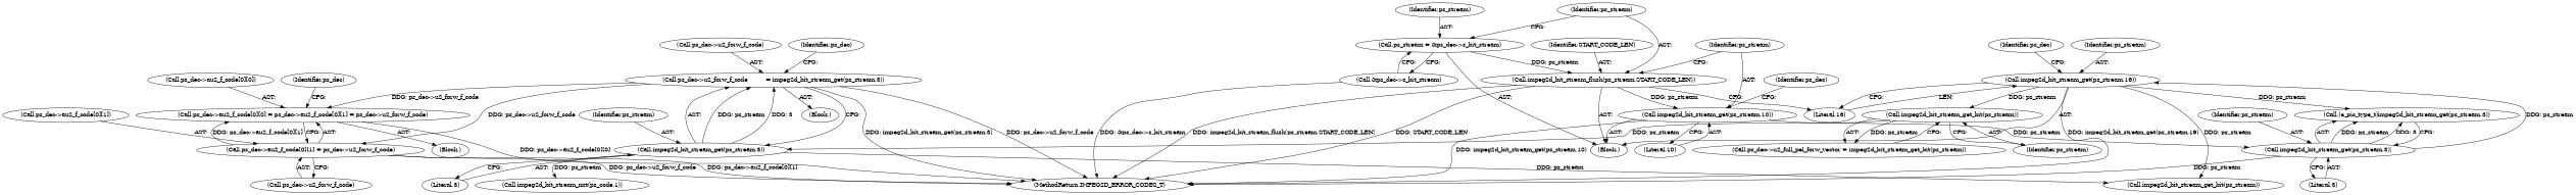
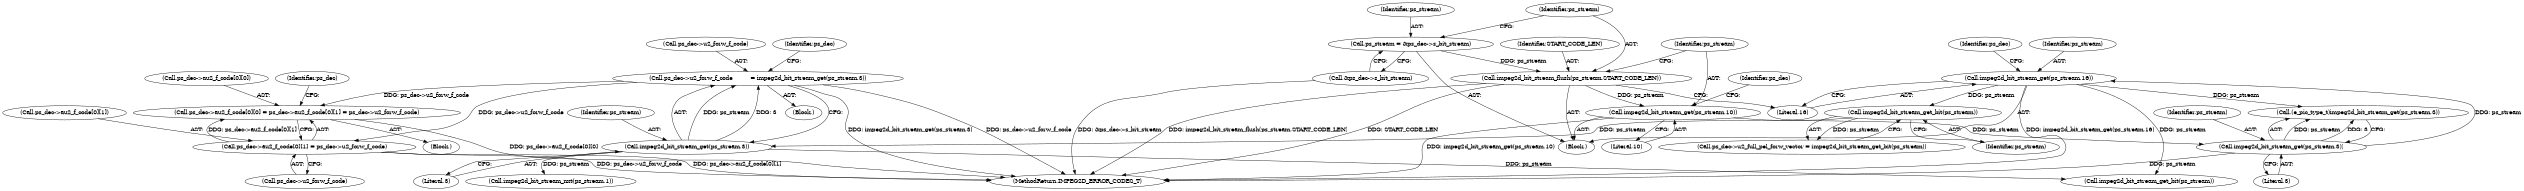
  digraph {
    n1 [label="(Call,ps_dec->au2_f_code[0][0] = ps_dec->au2_f_code[0][1] = ps_dec->u2_forw_f_code)"]
    n2 [label="(Call,ps_dec->au2_f_code[0][1] = ps_dec->u2_forw_f_code)"]
    n3 [label="(MethodReturn,IMPEG2D_ERROR_CODES_T)"]
    n4 [label="(Block,)"]
    n5 [label="(Call,ps_dec->u2_forw_f_code)"]
    n6 [label="(Call,ps_dec->u2_forw_f_code          = impeg2d_bit_stream_get(ps_stream,3))"]
    n7 [label="(Call,impeg2d_bit_stream_get(ps_stream,3))"]
    n8 [label="(Block,)"]
-   n9 [label="(Call,impeg2d_bit_stream_nxt(ps_code,1))"]
+   n9 [label="(Call,impeg2d_bit_stream_nxt(ps_stream,1))"]
    n10 [label="(Call,impeg2d_bit_stream_get_bit(ps_stream))"]
    n11 [label="(Literal,3)"]
    n12 [label="(Call,impeg2d_bit_stream_get_bit(ps_stream))"]
    n13 [label="(Identifier,ps_stream)"]
    n14 [label="(Call,ps_dec->u2_full_pel_forw_vector = impeg2d_bit_stream_get_bit(ps_stream))"]
    n15 [label="(Call,impeg2d_bit_stream_get(ps_stream,16))"]
    n16 [label="(Block,)"]
    n17 [label="(Literal,16)"]
    n18 [label="(Call,(e_pic_type_t)impeg2d_bit_stream_get(ps_stream,3))"]
    n19 [label="(Call,impeg2d_bit_stream_get(ps_stream,3))"]
    n20 [label="(Literal,3)"]
    n21 [label="(Call,impeg2d_bit_stream_get(ps_stream,10))"]
    n22 [label="(Literal,10)"]
    n23 [label="(Call,impeg2d_bit_stream_flush(ps_stream,START_CODE_LEN))"]
    n24 [label="(Identifier,START_CODE_LEN)"]
    n25 [label="(Call,ps_stream = &ps_dec->s_bit_stream)"]
    n26 [label="(Call,&ps_dec->s_bit_stream)"]
    n27 [label="(Identifier,ps_stream)"]
    n28 [label="(Identifier,ps_dec)"]
    n29 [label="(Identifier,ps_dec)"]
    n30 [label="(Call,ps_dec->au2_f_code[0][0])"]
    n31 [label="(Identifier,ps_stream)"]
    n32 [label="(Identifier,ps_dec)"]
    n33 [label="(Call,ps_dec->u2_forw_f_code)"]
    n34 [label="(Identifier,ps_stream)"]
    n35 [label="(Identifier,ps_stream)"]
    n36 [label="(Identifier,ps_stream)"]
    n37 [label="(Call,ps_dec->au2_f_code[0][1])"]
    n38 [label="(Identifier,ps_stream)"]
    n39 [label="(Identifier,ps_dec)"]
    n1 -> n2 [label="CFG: "]
    n1 -> n3 [label="DDG: ps_dec->au2_f_code[0][0]"]
    n1 -> n4 [label="AST: "]
    n2 -> n1 [label="AST: "]
    n2 -> n1 [label="DDG: ps_dec->au2_f_code[0][1]"]
    n2 -> n3 [label="DDG: ps_dec->au2_f_code[0][1]"]
    n2 -> n3 [label="DDG: ps_dec->u2_forw_f_code"]
    n2 -> n5 [label="CFG: "]
    n5 -> n2 [label="AST: "]
    n6 -> n1 [label="DDG: ps_dec->u2_forw_f_code"]
    n6 -> n2 [label="DDG: ps_dec->u2_forw_f_code"]
    n6 -> n3 [label="DDG: ps_dec->u2_forw_f_code"]
    n6 -> n3 [label="DDG: impeg2d_bit_stream_get(ps_stream,3)"]
    n6 -> n7 [label="CFG: "]
    n6 -> n8 [label="AST: "]
    n7 -> n6 [label="AST: "]
    n7 -> n6 [label="DDG: ps_stream"]
    n7 -> n6 [label="DDG: 3"]
    n7 -> n9 [label="DDG: ps_stream"]
    n7 -> n10 [label="DDG: ps_stream"]
    n7 -> n11 [label="CFG: "]
    n11 -> n7 [label="AST: "]
    n12 -> n7 [label="DDG: ps_stream"]
    n12 -> n13 [label="CFG: "]
    n12 -> n14 [label="AST: "]
    n12 -> n14 [label="DDG: ps_stream"]
    n13 -> n12 [label="AST: "]
    n14 -> n12 [label="CFG: "]
    n15 -> n3 [label="DDG: impeg2d_bit_stream_get(ps_stream,16)"]
    n15 -> n10 [label="DDG: ps_stream"]
    n15 -> n12 [label="DDG: ps_stream"]
    n15 -> n16 [label="AST: "]
    n15 -> n17 [label="CFG: "]
    n15 -> n18 [label="DDG: ps_stream"]
-   n17 -> n15 [label="LEN: "]
+   n17 -> n15 [label="AST: "]
    n18 -> n19 [label="CFG: "]
    n19 -> n3 [label="DDG: ps_stream"]
    n19 -> n15 [label="DDG: ps_stream"]
    n19 -> n18 [label="AST: "]
    n19 -> n18 [label="DDG: ps_stream"]
    n19 -> n18 [label="DDG: 3"]
    n19 -> n20 [label="CFG: "]
    n20 -> n19 [label="AST: "]
    n21 -> n3 [label="DDG: impeg2d_bit_stream_get(ps_stream,10)"]
    n21 -> n16 [label="AST: "]
    n21 -> n19 [label="DDG: ps_stream"]
    n21 -> n22 [label="CFG: "]
    n22 -> n21 [label="AST: "]
    n23 -> n3 [label="DDG: START_CODE_LEN"]
    n23 -> n3 [label="DDG: impeg2d_bit_stream_flush(ps_stream,START_CODE_LEN)"]
    n23 -> n16 [label="AST: "]
    n23 -> n17 [label="CFG: "]
    n23 -> n21 [label="DDG: ps_stream"]
    n24 -> n23 [label="AST: "]
    n25 -> n16 [label="AST: "]
    n25 -> n23 [label="DDG: ps_stream"]
    n25 -> n26 [label="CFG: "]
    n26 -> n3 [label="DDG: &ps_dec->s_bit_stream"]
    n26 -> n25 [label="CFG: "]
    n27 -> n7 [label="AST: "]
    n28 -> n1 [label="CFG: "]
    n29 -> n15 [label="CFG: "]
    n30 -> n1 [label="AST: "]
    n31 -> n21 [label="AST: "]
    n31 -> n23 [label="CFG: "]
    n32 -> n21 [label="CFG: "]
    n33 -> n6 [label="AST: "]
    n34 -> n15 [label="AST: "]
    n35 -> n19 [label="AST: "]
    n36 -> n23 [label="AST: "]
    n36 -> n25 [label="CFG: "]
    n37 -> n2 [label="AST: "]
    n38 -> n25 [label="AST: "]
    n39 -> n6 [label="CFG: "]
  }
